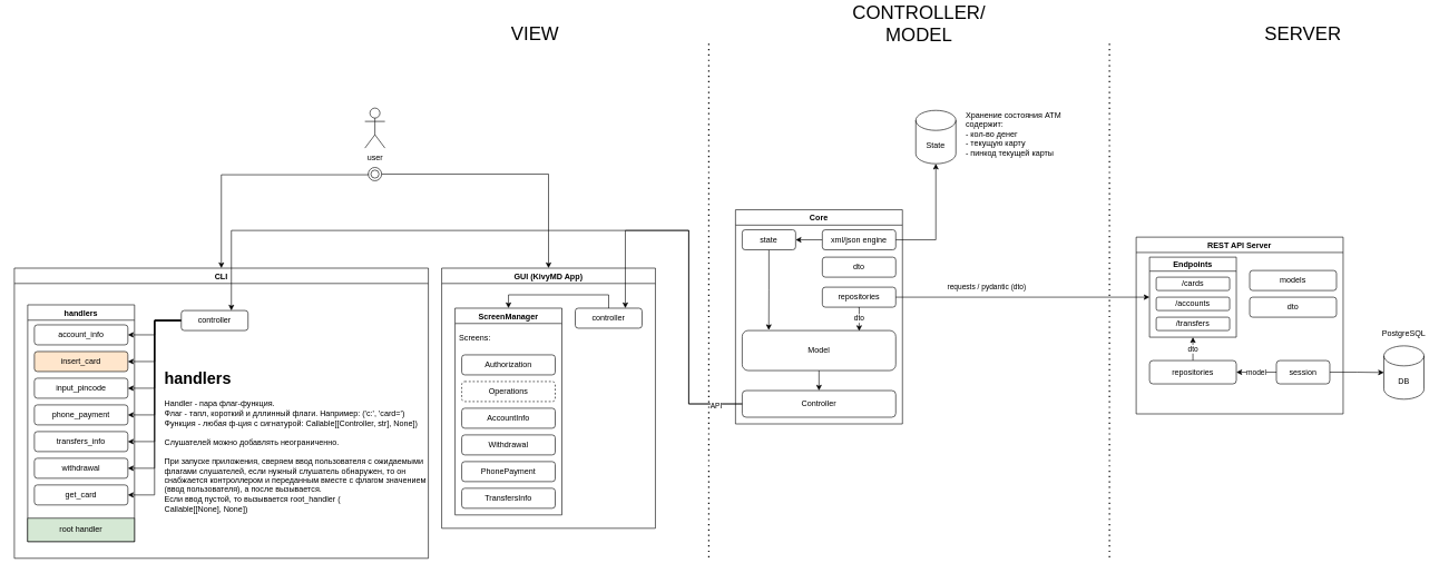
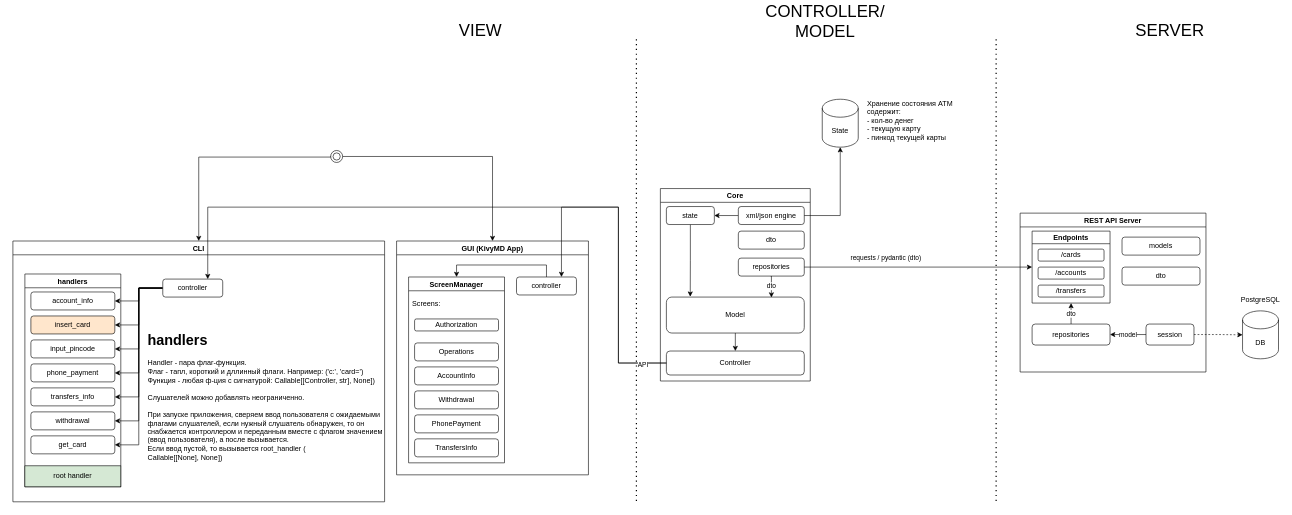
  <mxCell id="0" />
  <mxCell id="1" parent="0" />
  <mxCell id="2" value="Core" style="swimlane;rounded=0;" parent="1" vertex="1"><mxGeometry x="1100" y="314" width="250" height="321" as="geometry" /></mxCell>
  <mxCell id="3" value="dto" style="edgeStyle=orthogonalEdgeStyle;rounded=0;orthogonalLoop=1;jettySize=auto;html=1;entryX=0.766;entryY=0.012;entryDx=0;entryDy=0;fontSize=11;endArrow=classic;endFill=1;startSize=5;endSize=6;entryPerimeter=0;" parent="2" edge="1"><mxGeometry relative="1" as="geometry"><mxPoint x="184.018" y="146" as="sourcePoint" /><mxPoint x="185.18" y="181.72" as="targetPoint" /></mxGeometry></mxCell>
  <mxCell id="4" value="repositories" style="rounded=1;whiteSpace=wrap;html=1;" parent="2" vertex="1"><mxGeometry x="130" y="116" width="110" height="30" as="geometry" /></mxCell>
  <mxCell id="5" value="Controller" style="rounded=1;whiteSpace=wrap;html=1;" parent="2" vertex="1"><mxGeometry x="10" y="271" width="230" height="40" as="geometry" /></mxCell>
  <mxCell id="6" style="edgeStyle=orthogonalEdgeStyle;rounded=0;orthogonalLoop=1;jettySize=auto;html=1;entryX=1;entryY=0.5;entryDx=0;entryDy=0;fontSize=12;" parent="2" source="7" target="11" edge="1"><mxGeometry relative="1" as="geometry" /></mxCell>
  <mxCell id="7" value="xml/json engine" style="rounded=1;whiteSpace=wrap;html=1;" parent="2" vertex="1"><mxGeometry x="130" y="30" width="110" height="30" as="geometry" /></mxCell>
  <mxCell id="8" style="edgeStyle=orthogonalEdgeStyle;rounded=0;orthogonalLoop=1;jettySize=auto;html=1;entryX=0.5;entryY=0;entryDx=0;entryDy=0;fontSize=12;endArrow=classic;endFill=1;startSize=5;endSize=6;exitX=0.5;exitY=1;exitDx=0;exitDy=0;" parent="2" source="9" target="5" edge="1"><mxGeometry relative="1" as="geometry" /></mxCell>
  <mxCell id="9" value="Model" style="rounded=1;whiteSpace=wrap;html=1;fontSize=12;" parent="2" vertex="1"><mxGeometry x="10" y="181" width="230" height="60" as="geometry" /></mxCell>
  <mxCell id="10" value="" style="edgeStyle=orthogonalEdgeStyle;rounded=0;orthogonalLoop=1;jettySize=auto;html=1;fontSize=11;endArrow=classic;endFill=1;startSize=5;endSize=6;entryX=0.173;entryY=-0.011;entryDx=0;entryDy=0;entryPerimeter=0;" parent="2" source="11" target="9" edge="1"><mxGeometry relative="1" as="geometry"><mxPoint x="50" y="130" as="targetPoint" /></mxGeometry></mxCell>
  <mxCell id="11" value="state" style="rounded=1;whiteSpace=wrap;html=1;" parent="2" vertex="1"><mxGeometry x="10" y="30" width="80" height="30" as="geometry" /></mxCell>
  <mxCell id="12" value="dto" style="rounded=1;whiteSpace=wrap;html=1;" parent="2" vertex="1"><mxGeometry x="130" y="71" width="110" height="30" as="geometry" /></mxCell>
  <mxCell id="13" value="DB" style="shape=cylinder3;whiteSpace=wrap;html=1;boundedLbl=1;backgroundOutline=1;size=15;rounded=0;" parent="1" vertex="1"><mxGeometry x="2071" y="518" width="60" height="80" as="geometry" /></mxCell>
- <mxCell id="14" value="user&lt;br&gt;" style="shape=umlActor;verticalLabelPosition=bottom;verticalAlign=top;html=1;outlineConnect=0;rounded=0;" parent="1" vertex="1"><mxGeometry x="545" y="161.5" width="30" height="60" as="geometry" /></mxCell>
  <mxCell id="15" style="edgeStyle=orthogonalEdgeStyle;rounded=0;orthogonalLoop=1;jettySize=auto;html=1;exitX=0;exitY=0.5;exitDx=0;exitDy=0;entryX=0.5;entryY=0;entryDx=0;entryDy=0;" edge="1" parent="1" source="17" target="51"><mxGeometry relative="1" as="geometry"><Array as="points"><mxPoint x="550" y="261.5" /><mxPoint x="330" y="261.5" /></Array></mxGeometry></mxCell>
  <mxCell id="16" style="edgeStyle=orthogonalEdgeStyle;rounded=0;orthogonalLoop=1;jettySize=auto;html=1;entryX=0.5;entryY=0;entryDx=0;entryDy=0;" edge="1" parent="1" source="17" target="40"><mxGeometry relative="1" as="geometry" /></mxCell>
  <mxCell id="17" value="" style="ellipse;html=1;shape=endState;rounded=0;" parent="1" vertex="1"><mxGeometry x="550" y="250.5" width="20" height="20" as="geometry" /></mxCell>
  <mxCell id="18" value="State" style="shape=cylinder3;whiteSpace=wrap;html=1;boundedLbl=1;backgroundOutline=1;size=15;rounded=0;" parent="1" vertex="1"><mxGeometry x="1370" y="165" width="60" height="80" as="geometry" /></mxCell>
  <mxCell id="19" style="edgeStyle=orthogonalEdgeStyle;rounded=0;orthogonalLoop=1;jettySize=auto;html=1;entryX=0.5;entryY=1;entryDx=0;entryDy=0;entryPerimeter=0;fontSize=12;endArrow=classic;endFill=1;startSize=5;endSize=6;" parent="1" source="7" target="18" edge="1"><mxGeometry relative="1" as="geometry" /></mxCell>
  <mxCell id="20" value="REST API Server" style="swimlane;rounded=0;" parent="1" vertex="1"><mxGeometry x="1700" y="355" width="310" height="265" as="geometry" /></mxCell>
  <mxCell id="21" value="Endpoints" style="swimlane;startSize=21;" parent="20" vertex="1"><mxGeometry x="20" y="30" width="130" height="120" as="geometry" /></mxCell>
  <mxCell id="22" value="/cards" style="rounded=1;whiteSpace=wrap;html=1;" parent="21" vertex="1"><mxGeometry x="10" y="30" width="110" height="20" as="geometry" /></mxCell>
  <mxCell id="23" value="/accounts" style="rounded=1;whiteSpace=wrap;html=1;" parent="21" vertex="1"><mxGeometry x="10" y="60" width="110" height="20" as="geometry" /></mxCell>
  <mxCell id="24" value="/transfers" style="rounded=1;whiteSpace=wrap;html=1;" parent="21" vertex="1"><mxGeometry x="10" y="90" width="110" height="20" as="geometry" /></mxCell>
  <mxCell id="25" value="dto" style="edgeStyle=orthogonalEdgeStyle;rounded=0;orthogonalLoop=1;jettySize=auto;html=1;entryX=0.5;entryY=1;entryDx=0;entryDy=0;" parent="20" source="26" target="21" edge="1"><mxGeometry relative="1" as="geometry" /></mxCell>
  <mxCell id="26" value="repositories" style="rounded=1;whiteSpace=wrap;html=1;" parent="20" vertex="1"><mxGeometry x="20" y="185" width="130" height="35" as="geometry" /></mxCell>
  <mxCell id="27" value="dto" style="rounded=1;whiteSpace=wrap;html=1;" parent="20" vertex="1"><mxGeometry x="170" y="90" width="130" height="30" as="geometry" /></mxCell>
- <mxCell id="28" value="models" style="rounded=1;whiteSpace=wrap;html=1;" parent="20" vertex="1"><mxGeometry x="170" y="50" width="130" height="30" as="geometry" /></mxCell>
+ <mxCell id="28" value="models" style="rounded=1;whiteSpace=wrap;html=1;" parent="20" vertex="1"><mxGeometry x="170" y="40" width="130" height="30" as="geometry" /></mxCell>
  <mxCell id="29" value="model" style="edgeStyle=orthogonalEdgeStyle;rounded=0;orthogonalLoop=1;jettySize=auto;html=1;entryX=1;entryY=0.5;entryDx=0;entryDy=0;" parent="20" source="30" target="26" edge="1"><mxGeometry relative="1" as="geometry" /></mxCell>
  <mxCell id="30" value="session" style="rounded=1;whiteSpace=wrap;html=1;" parent="20" vertex="1"><mxGeometry x="210" y="185" width="80" height="35" as="geometry" /></mxCell>
  <mxCell id="31" value="requests / pydantic (dto)" style="edgeStyle=orthogonalEdgeStyle;rounded=0;orthogonalLoop=1;jettySize=auto;html=1;entryX=0;entryY=0.5;entryDx=0;entryDy=0;" parent="1" source="4" target="21" edge="1"><mxGeometry x="-0.286" y="15" relative="1" as="geometry"><mxPoint x="1640" y="340" as="targetPoint" /><mxPoint as="offset" /></mxGeometry></mxCell>
  <mxCell id="32" value="PostgreSQL" style="text;html=1;strokeColor=none;fillColor=none;align=center;verticalAlign=middle;whiteSpace=wrap;rounded=0;" parent="1" vertex="1"><mxGeometry x="2071" y="484" width="60" height="30" as="geometry" /></mxCell>
- <mxCell id="33" style="edgeStyle=orthogonalEdgeStyle;rounded=0;orthogonalLoop=1;jettySize=auto;html=1;entryX=0;entryY=0.5;entryDx=0;entryDy=0;entryPerimeter=0;" parent="1" source="30" target="13" edge="1"><mxGeometry relative="1" as="geometry" /></mxCell>
+ <mxCell id="33" style="edgeStyle=orthogonalEdgeStyle;rounded=0;orthogonalLoop=1;jettySize=auto;html=1;entryX=0;entryY=0.5;entryDx=0;entryDy=0;entryPerimeter=0;dashed=1;" parent="1" source="30" target="13" edge="1"><mxGeometry relative="1" as="geometry" /></mxCell>
  <mxCell id="34" value="" style="endArrow=none;dashed=1;html=1;dashPattern=1 3;strokeWidth=2;rounded=0;" parent="1" edge="1"><mxGeometry width="50" height="50" relative="1" as="geometry"><mxPoint x="1660" y="835" as="sourcePoint" /><mxPoint x="1660" y="65" as="targetPoint" /></mxGeometry></mxCell>
  <mxCell id="35" value="" style="endArrow=none;dashed=1;html=1;dashPattern=1 3;strokeWidth=2;rounded=0;" parent="1" edge="1"><mxGeometry width="50" height="50" relative="1" as="geometry"><mxPoint x="1060" y="835" as="sourcePoint" /><mxPoint x="1060" y="65" as="targetPoint" /></mxGeometry></mxCell>
  <mxCell id="36" value="&lt;font style=&quot;font-size: 28px;&quot;&gt;VIEW&lt;/font&gt;" style="text;html=1;strokeColor=none;fillColor=none;align=center;verticalAlign=middle;whiteSpace=wrap;rounded=0;" parent="1" vertex="1"><mxGeometry x="770" y="35" width="60" height="30" as="geometry" /></mxCell>
  <mxCell id="37" value="&lt;span style=&quot;font-size: 28px;&quot;&gt;CONTROLLER/ MODEL&lt;/span&gt;" style="text;html=1;strokeColor=none;fillColor=none;align=center;verticalAlign=middle;whiteSpace=wrap;rounded=0;" parent="1" vertex="1"><mxGeometry x="1345" y="20" width="60" height="30" as="geometry" /></mxCell>
  <mxCell id="38" value="Хранение состояния ATM&lt;br&gt;содержит:&lt;br&gt;- кол-во денег&lt;br&gt;- текущую карту&lt;br&gt;- пинкод текущей карты" style="text;html=1;strokeColor=none;fillColor=none;spacing=5;spacingTop=-20;whiteSpace=wrap;overflow=hidden;rounded=0;fontSize=12;" parent="1" vertex="1"><mxGeometry x="1440" y="175" width="190" height="120" as="geometry" /></mxCell>
  <mxCell id="39" value="&lt;span style=&quot;font-size: 28px;&quot;&gt;SERVER&lt;/span&gt;" style="text;html=1;strokeColor=none;fillColor=none;align=center;verticalAlign=middle;whiteSpace=wrap;rounded=0;" parent="1" vertex="1"><mxGeometry x="1920" y="35" width="60" height="30" as="geometry" /></mxCell>
  <mxCell id="40" value="GUI (KivyMD App)" style="swimlane;rounded=0;fontSize=12;" parent="1" vertex="1"><mxGeometry x="660" y="401.5" width="320" height="390" as="geometry"><mxRectangle x="-130" y="510" width="70" height="30" as="alternateBounds" /></mxGeometry></mxCell>
  <mxCell id="41" value="ScreenManager" style="swimlane;rounded=0;fontSize=12;" parent="40" vertex="1"><mxGeometry x="20" y="60" width="160" height="310" as="geometry" /></mxCell>
- <mxCell id="42" value="Authorization" style="rounded=1;whiteSpace=wrap;html=1;fontSize=12;" parent="41" vertex="1"><mxGeometry x="10" y="70" width="140" height="30" as="geometry" /></mxCell>
- <mxCell id="43" value="Operations" style="rounded=1;whiteSpace=wrap;html=1;fontSize=12;dashed=1;" parent="41" vertex="1"><mxGeometry x="10" y="110" width="140" height="30" as="geometry" /></mxCell>
+ <mxCell id="42" value="Authorization" style="rounded=1;whiteSpace=wrap;html=1;fontSize=12;" parent="41" vertex="1"><mxGeometry x="10" y="70" width="140" height="20" as="geometry" /></mxCell>
+ <mxCell id="43" value="Operations" style="rounded=1;whiteSpace=wrap;html=1;fontSize=12;" parent="41" vertex="1"><mxGeometry x="10" y="110" width="140" height="30" as="geometry" /></mxCell>
  <mxCell id="44" value="AccountInfo" style="rounded=1;whiteSpace=wrap;html=1;fontSize=12;" parent="41" vertex="1"><mxGeometry x="10" y="150" width="140" height="30" as="geometry" /></mxCell>
  <mxCell id="45" value="Withdrawal" style="rounded=1;whiteSpace=wrap;html=1;fontSize=12;" parent="41" vertex="1"><mxGeometry x="10" y="190" width="140" height="30" as="geometry" /></mxCell>
  <mxCell id="46" value="PhonePayment" style="rounded=1;whiteSpace=wrap;html=1;fontSize=12;" parent="41" vertex="1"><mxGeometry x="10" y="230" width="140" height="30" as="geometry" /></mxCell>
  <mxCell id="47" value="TransfersInfo" style="rounded=1;whiteSpace=wrap;html=1;fontSize=12;" parent="41" vertex="1"><mxGeometry x="10" y="270" width="140" height="30" as="geometry" /></mxCell>
  <mxCell id="48" value="Screens:" style="text;html=1;strokeColor=none;fillColor=none;align=center;verticalAlign=middle;whiteSpace=wrap;rounded=0;fontSize=12;" parent="41" vertex="1"><mxGeometry y="30" width="60" height="30" as="geometry" /></mxCell>
  <mxCell id="49" style="edgeStyle=orthogonalEdgeStyle;rounded=0;orthogonalLoop=1;jettySize=auto;html=1;entryX=0.5;entryY=0;entryDx=0;entryDy=0;fontSize=12;exitX=0.5;exitY=0;exitDx=0;exitDy=0;" parent="40" source="50" target="41" edge="1"><mxGeometry relative="1" as="geometry" /></mxCell>
  <mxCell id="50" value="controller" style="rounded=1;whiteSpace=wrap;html=1;fontSize=12;" parent="40" vertex="1"><mxGeometry x="200" y="60" width="100" height="30" as="geometry" /></mxCell>
  <mxCell id="51" value="CLI" style="swimlane;" vertex="1" parent="1"><mxGeometry x="20" y="401.5" width="620" height="435" as="geometry"><mxRectangle x="-490" y="-50" width="60" height="30" as="alternateBounds" /></mxGeometry></mxCell>
  <mxCell id="52" style="edgeStyle=orthogonalEdgeStyle;rounded=0;orthogonalLoop=1;jettySize=auto;html=1;entryX=1;entryY=0.5;entryDx=0;entryDy=0;" edge="1" parent="51" source="59" target="62"><mxGeometry relative="1" as="geometry" /></mxCell>
  <mxCell id="53" style="edgeStyle=orthogonalEdgeStyle;rounded=0;orthogonalLoop=1;jettySize=auto;html=1;entryX=1;entryY=0.5;entryDx=0;entryDy=0;" edge="1" parent="51" source="59" target="63"><mxGeometry relative="1" as="geometry" /></mxCell>
  <mxCell id="54" style="edgeStyle=orthogonalEdgeStyle;rounded=0;orthogonalLoop=1;jettySize=auto;html=1;entryX=1;entryY=0.5;entryDx=0;entryDy=0;" edge="1" parent="51" source="59" target="64"><mxGeometry relative="1" as="geometry" /></mxCell>
  <mxCell id="55" style="edgeStyle=orthogonalEdgeStyle;rounded=0;orthogonalLoop=1;jettySize=auto;html=1;entryX=1;entryY=0.5;entryDx=0;entryDy=0;" edge="1" parent="51" source="59" target="65"><mxGeometry relative="1" as="geometry" /></mxCell>
  <mxCell id="56" style="edgeStyle=orthogonalEdgeStyle;rounded=0;orthogonalLoop=1;jettySize=auto;html=1;entryX=1;entryY=0.5;entryDx=0;entryDy=0;" edge="1" parent="51" source="59" target="66"><mxGeometry relative="1" as="geometry" /></mxCell>
  <mxCell id="57" style="edgeStyle=orthogonalEdgeStyle;rounded=0;orthogonalLoop=1;jettySize=auto;html=1;entryX=1;entryY=0.5;entryDx=0;entryDy=0;" edge="1" parent="51" source="59" target="67"><mxGeometry relative="1" as="geometry" /></mxCell>
  <mxCell id="58" style="edgeStyle=orthogonalEdgeStyle;rounded=0;orthogonalLoop=1;jettySize=auto;html=1;entryX=1;entryY=0.5;entryDx=0;entryDy=0;" edge="1" parent="51" source="59" target="68"><mxGeometry relative="1" as="geometry" /></mxCell>
  <mxCell id="59" value="controller" style="rounded=1;whiteSpace=wrap;html=1;fontSize=12;" vertex="1" parent="51"><mxGeometry x="250" y="63.5" width="100" height="30" as="geometry" /></mxCell>
  <mxCell id="60" value="handlers" style="swimlane;" vertex="1" parent="51"><mxGeometry x="20" y="55" width="160" height="355" as="geometry" /></mxCell>
  <mxCell id="61" value="root handler" style="rounded=0;whiteSpace=wrap;html=1;fillColor=#d5e8d4;" vertex="1" parent="60"><mxGeometry y="320" width="160" height="35" as="geometry" /></mxCell>
  <mxCell id="62" value="account_info" style="rounded=1;whiteSpace=wrap;html=1;" vertex="1" parent="60"><mxGeometry x="10" y="30" width="140" height="30" as="geometry" /></mxCell>
  <mxCell id="63" value="insert_card" style="rounded=1;whiteSpace=wrap;html=1;fillColor=#ffe6cc;" vertex="1" parent="60"><mxGeometry x="10" y="70" width="140" height="30" as="geometry" /></mxCell>
  <mxCell id="64" value="input_pincode" style="rounded=1;whiteSpace=wrap;html=1;" vertex="1" parent="60"><mxGeometry x="10" y="110" width="140" height="30" as="geometry" /></mxCell>
  <mxCell id="65" value="phone_payment" style="rounded=1;whiteSpace=wrap;html=1;" vertex="1" parent="60"><mxGeometry x="10" y="150" width="140" height="30" as="geometry" /></mxCell>
  <mxCell id="66" value="transfers_info" style="rounded=1;whiteSpace=wrap;html=1;" vertex="1" parent="60"><mxGeometry x="10" y="190" width="140" height="30" as="geometry" /></mxCell>
  <mxCell id="67" value="withdrawal" style="rounded=1;whiteSpace=wrap;html=1;" vertex="1" parent="60"><mxGeometry x="10" y="230" width="140" height="30" as="geometry" /></mxCell>
  <mxCell id="68" value="get_card" style="rounded=1;whiteSpace=wrap;html=1;" vertex="1" parent="60"><mxGeometry x="10" y="270" width="140" height="30" as="geometry" /></mxCell>
  <mxCell id="69" value="&lt;h1&gt;handlers&lt;/h1&gt;&lt;div&gt;Handler - пара флаг-функция.&lt;/div&gt;&lt;div&gt;Флаг - тапл, короткий и дллинный флаги. Например: ('c:', 'card=')&lt;/div&gt;&lt;div&gt;Функция - любая ф-ция с сигнатурой: Callable[[Controller, str], None])&lt;/div&gt;&lt;div&gt;&lt;br&gt;&lt;/div&gt;&lt;div&gt;Слушателей можно добавлять неограниченно.&amp;nbsp;&lt;/div&gt;&lt;div&gt;&lt;br&gt;&lt;/div&gt;&lt;div&gt;При запуске приложения, сверяем ввод пользователя с ожидаемыми флагами слушателей, если нужный слушатель обнаружен, то он снабжается контроллером и переданным вместе с флагом значением (ввод пользователя), а после вызывается.&lt;br&gt;&lt;/div&gt;&lt;div&gt;&lt;span style=&quot;background-color: initial;&quot;&gt;Если ввод пустой, то вызывается root_handler (&amp;nbsp;&lt;/span&gt;&lt;/div&gt;Callable[[None], None]&lt;span style=&quot;background-color: initial;&quot;&gt;)&lt;/span&gt;&lt;br&gt;&lt;div&gt;&lt;br&gt;&lt;/div&gt;" style="text;html=1;strokeColor=none;fillColor=none;spacing=5;spacingTop=-20;whiteSpace=wrap;overflow=hidden;rounded=0;" vertex="1" parent="51"><mxGeometry x="220" y="145" width="400" height="255" as="geometry" /></mxCell>
  <mxCell id="70" style="edgeStyle=orthogonalEdgeStyle;rounded=0;orthogonalLoop=1;jettySize=auto;html=1;entryX=0.75;entryY=0;entryDx=0;entryDy=0;" edge="1" parent="1" source="5" target="59"><mxGeometry relative="1" as="geometry"><Array as="points"><mxPoint x="1030" y="605" /><mxPoint x="1030" y="345" /><mxPoint x="345" y="345" /></Array></mxGeometry></mxCell>
  <mxCell id="71" style="edgeStyle=orthogonalEdgeStyle;rounded=0;orthogonalLoop=1;jettySize=auto;html=1;entryX=0.75;entryY=0;entryDx=0;entryDy=0;" edge="1" parent="1" source="5" target="50"><mxGeometry relative="1" as="geometry"><Array as="points"><mxPoint x="1030" y="605" /><mxPoint x="1030" y="345" /><mxPoint x="935" y="345" /></Array></mxGeometry></mxCell>
  <mxCell id="72" value="API" style="edgeLabel;html=1;align=center;verticalAlign=middle;resizable=0;points=[];" vertex="1" connectable="0" parent="71"><mxGeometry x="0.403" y="-3" relative="1" as="geometry"><mxPoint x="87" y="265" as="offset" /></mxGeometry></mxCell>
